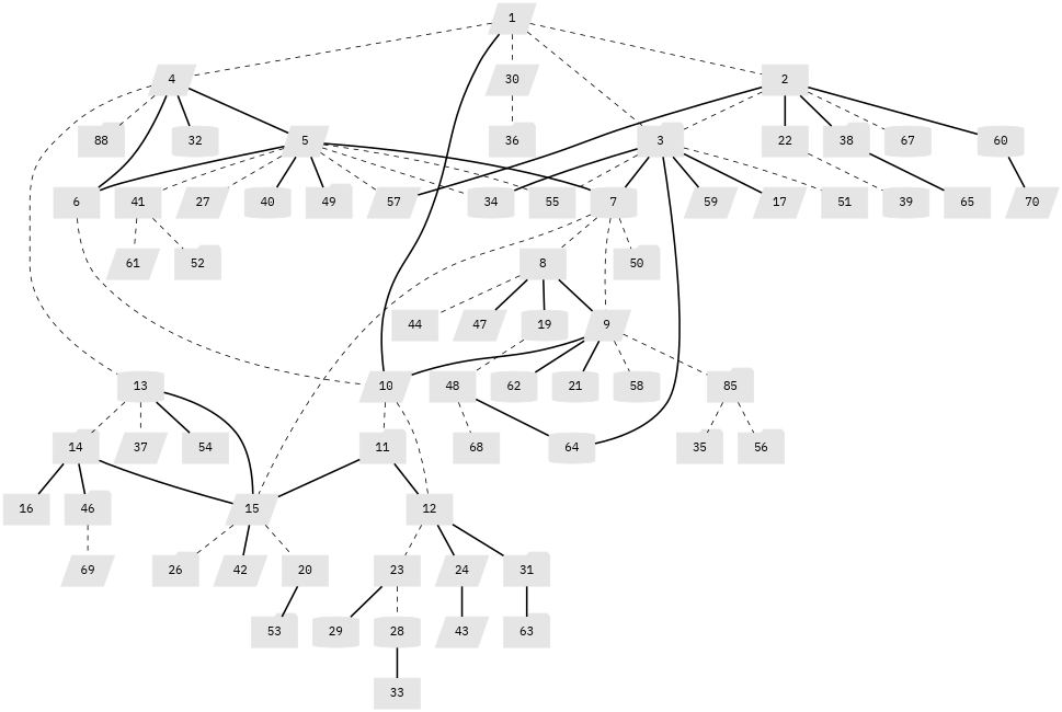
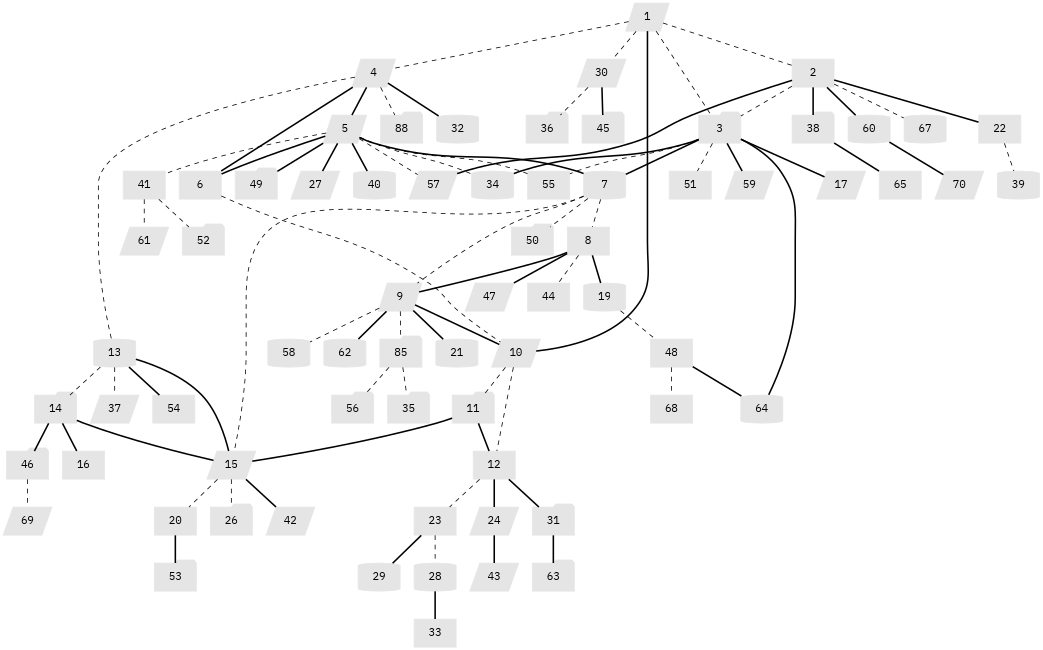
  graph {
    fontname="IBM Plex Mono"
    node [color=gray90 fontname="IBM Plex Mono" shape=parallelogram style=filled]
    edge [fontname="IBM Plex Mono" style=bold]
    2 [shape=box]
    1
    3 [shape=folder]
    4
    10
    30
    22 [shape=box]
    38 [shape=folder]
    57
    60 [shape=cylinder]
    67 [shape=cylinder]
    7 [shape=cylinder]
    17
    34 [shape=cylinder]
    51 [shape=box]
    55 [shape=box]
    59
    64 [shape=cylinder]
    5
    6 [shape=box]
    13 [shape=cylinder]
    n22 [label=88 shape=folder]
    32 [shape=cylinder]
    11 [shape=folder]
    12 [shape=box]
    36 [shape=folder]
+   45 [shape=folder]
    14 [shape=folder]
    15
    16 [shape=box]
    46 [shape=folder]
    39 [shape=cylinder]
    65 [shape=box]
    70
    8 [shape=box]
    9
    50 [shape=folder]
    27
    40 [shape=cylinder]
    41 [shape=box]
    49 [shape=folder]
    37
    54 [shape=box]
    52 [shape=folder]
    61
    19 [shape=cylinder]
    44 [shape=box]
    47
    21 [shape=cylinder]
    n50 [label=85 shape=folder]
    58 [shape=cylinder]
    62 [shape=cylinder]
    20 [shape=box]
    26 [shape=folder]
    42
    48 [shape=box]
    35 [shape=folder]
    56 [shape=folder]
    23 [shape=box]
    24
    31 [shape=folder]
    28 [shape=cylinder]
    29 [shape=cylinder]
    43
    63 [shape=folder]
    69
    53 [shape=folder]
    68 [shape=box]
    33 [shape=box]
    2 -- 3 [style=dashed]
    2 -- 22
    2 -- 38
    2 -- 57
    2 -- 60
    2 -- 67 [style=dashed]
    1 -- 2 [style=dashed]
    1 -- 3 [style=dashed]
    1 -- 4 [style=dashed]
    1 -- 10
    1 -- 30 [style=dashed]
    3 -- 7
    3 -- 17
    3 -- 34
    3 -- 51 [style=dashed]
    3 -- 55 [style=dashed]
    3 -- 59
    3 -- 64
    4 -- 5
    4 -- 6
    4 -- 13 [style=dashed]
    4 -- n22 [style=dashed]
    4 -- 32
    10 -- 11 [style=dashed]
    10 -- 12 [style=dashed]
    30 -- 36 [style=dashed]
+   30 -- 45
    22 -- 39 [style=dashed]
    38 -- 65
    60 -- 70
    7 -- 15 [style=dashed]
    7 -- 8 [style=dashed]
    7 -- 9 [style=dashed]
    7 -- 50 [style=dashed]
    5 -- 57 [style=dashed]
    5 -- 7
    5 -- 34 [style=dashed]
    5 -- 55 [style=dashed]
    5 -- 6
-   5 -- 27 [style=dashed]
+   5 -- 27
    5 -- 40
    5 -- 41 [style=dashed]
    5 -- 49
    6 -- 10 [style=dashed]
    13 -- 14 [style=dashed]
    13 -- 15
    13 -- 37 [style=dashed]
    13 -- 54
    11 -- 12
    11 -- 15
    12 -- 23 [style=dashed]
    12 -- 24
    12 -- 31
    14 -- 15
    14 -- 16
    14 -- 46
    15 -- 20 [style=dashed]
    15 -- 26 [style=dashed]
    15 -- 42
    46 -- 69 [style=dashed]
    8 -- 9
    8 -- 19
    8 -- 44 [style=dashed]
    8 -- 47
    9 -- 10
    9 -- 21
    9 -- n50 [style=dashed]
    9 -- 58 [style=dashed]
    9 -- 62
    41 -- 52 [style=dashed]
    41 -- 61 [style=dashed]
    19 -- 48 [style=dashed]
    n50 -- 35 [style=dashed]
    n50 -- 56 [style=dashed]
    20 -- 53
    48 -- 64
    48 -- 68 [style=dashed]
    23 -- 28 [style=dashed]
    23 -- 29
    24 -- 43
    31 -- 63
    28 -- 33
  }
